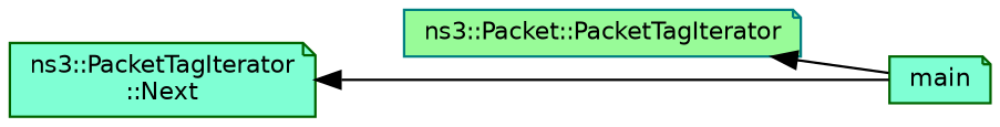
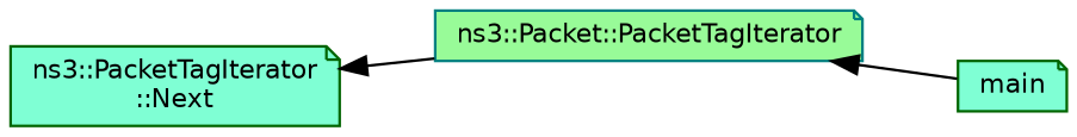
  digraph {
    rankdir=LR
    node [color=darkgreen fillcolor=aquamarine fontname=Helvetica fontsize=10 shape=note style=filled]
    edge [color=black dir=back fontname=Helvetica fontsize=10 labelfontname=Helvetica labelfontsize=10 style=solid]
    n1 [height=0.2 label="ns3::PacketTagIterator\l::Next" width=0.4]
    n2 [color=teal fillcolor=palegreen height=0.2 label="ns3::Packet::PacketTagIterator" width=0.4]
    n3 [height=0.2 label=main width=0.4]
-   n1 -> n3
+   n1 -> n2
    n2 -> n3
  }
